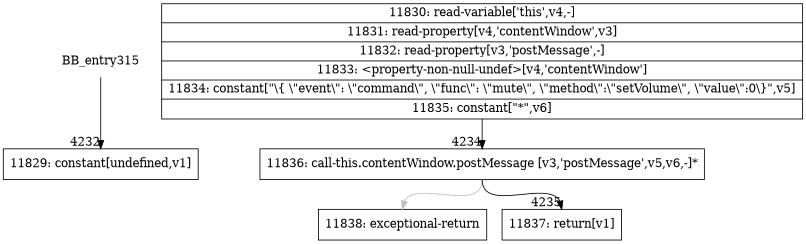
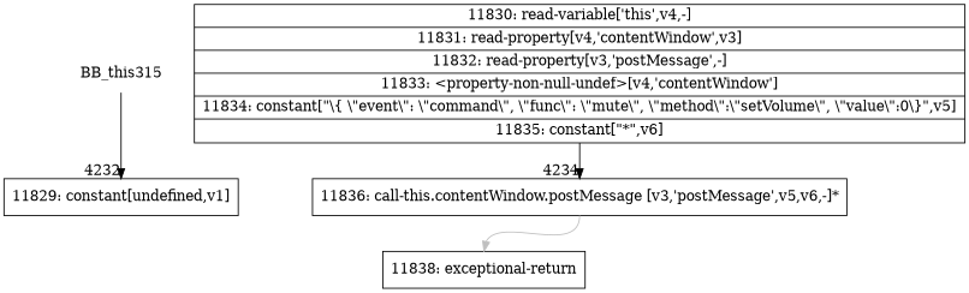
  digraph {
    rankdir=TD
    node [shape=record]
    edge [headport=n tailport=s]
-   BB_entry315 [shape=none]
+   BB_entry315 [shape=none label=BB_this315]
    n2 [label="{11829: constant[undefined,v1]}"]
    n3 [label="{11830: read-variable['this',v4,-]|11831: read-property[v4,'contentWindow',v3]|11832: read-property[v3,'postMessage',-]|11833: \<property-non-null-undef\>[v4,'contentWindow']|11834: constant[\"\\\{ \\\"event\\\": \\\"command\\\", \\\"func\\\": \\\"mute\\\", \\\"method\\\":\\\"setVolume\\\", \\\"value\\\":0\\\}\",v5]|11835: constant[\"*\",v6]}"]
    n4 [label="{11836: call-this.contentWindow.postMessage [v3,'postMessage',v5,v6,-]*}"]
    n5 [label="{11838: exceptional-return}"]
-   n6 [label="{11837: return[v1]}"]
    BB_entry315 -> n2 [headlabel="    4232"]
    n3 -> n4 [headlabel="      4234"]
    n4 -> n5 [color=gray]
-   n4 -> n6 [headlabel="      4235"]
  }
